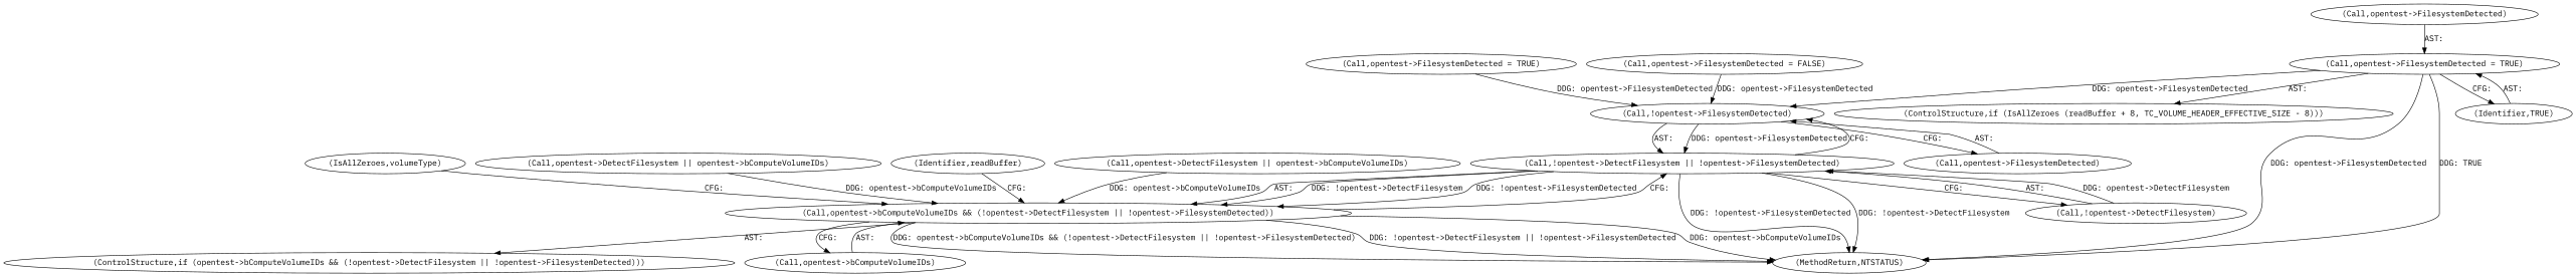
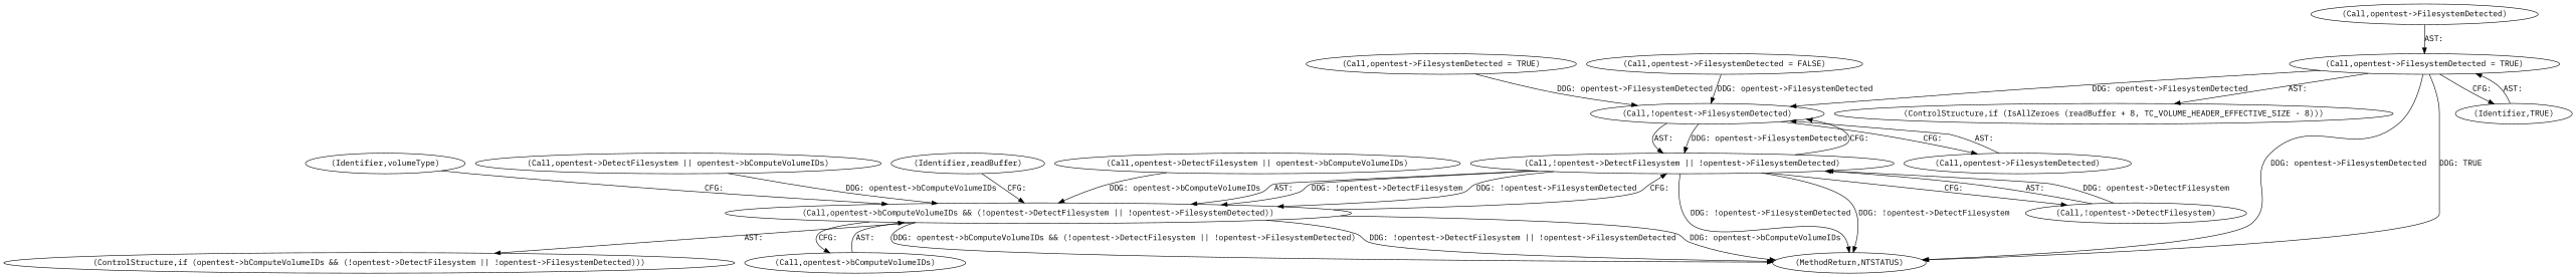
  digraph {
    fontname="IBM Plex Mono"
    node [fontname="IBM Plex Mono"]
    edge [fontname="IBM Plex Mono"]
    n1 [label="(Call,opentest->FilesystemDetected = TRUE)"]
    n2 [label="(Call,!opentest->FilesystemDetected)"]
    n3 [label="(ControlStructure,if (IsAllZeroes (readBuffer + 8, TC_VOLUME_HEADER_EFFECTIVE_SIZE - 8)))"]
    n4 [label="(MethodReturn,NTSTATUS)"]
    n5 [label="(Identifier,TRUE)"]
    n6 [label="(Call,!opentest->DetectFilesystem || !opentest->FilesystemDetected)"]
    n7 [label="(Call,opentest->FilesystemDetected)"]
    n8 [label="(Call,opentest->bComputeVolumeIDs && (!opentest->DetectFilesystem || !opentest->FilesystemDetected))"]
    n9 [label="(Call,!opentest->DetectFilesystem)"]
    n10 [label="(ControlStructure,if (opentest->bComputeVolumeIDs && (!opentest->DetectFilesystem || !opentest->FilesystemDetected)))"]
    n11 [label="(Call,opentest->bComputeVolumeIDs)"]
    n12 [label="(Call,opentest->FilesystemDetected = TRUE)"]
    n13 [label="(Call,opentest->FilesystemDetected = FALSE)"]
-   n14 [label="(IsAllZeroes,volumeType)"]
+   n14 [label="(Identifier,volumeType)"]
    n15 [label="(Call,opentest->DetectFilesystem || opentest->bComputeVolumeIDs)"]
    n16 [label="(Identifier,readBuffer)"]
    n17 [label="(Call,opentest->FilesystemDetected)"]
    n18 [label="(Call,opentest->DetectFilesystem || opentest->bComputeVolumeIDs)"]
    n1 -> n2 [label="DDG: opentest->FilesystemDetected"]
    n1 -> n3 [label="AST: "]
    n1 -> n4 [label="DDG: opentest->FilesystemDetected"]
    n1 -> n4 [label="DDG: TRUE"]
    n1 -> n5 [label="CFG: "]
    n2 -> n6 [label="AST: "]
    n2 -> n6 [label="DDG: opentest->FilesystemDetected"]
    n2 -> n7 [label="CFG: "]
    n5 -> n1 [label="AST: "]
    n6 -> n2 [label="CFG: "]
    n6 -> n4 [label="DDG: !opentest->FilesystemDetected"]
    n6 -> n4 [label="DDG: !opentest->DetectFilesystem"]
    n6 -> n8 [label="AST: "]
    n6 -> n8 [label="DDG: !opentest->DetectFilesystem"]
    n6 -> n8 [label="DDG: !opentest->FilesystemDetected"]
    n6 -> n9 [label="CFG: "]
    n7 -> n2 [label="AST: "]
    n8 -> n4 [label="DDG: opentest->bComputeVolumeIDs && (!opentest->DetectFilesystem || !opentest->FilesystemDetected)"]
    n8 -> n4 [label="DDG: !opentest->DetectFilesystem || !opentest->FilesystemDetected"]
    n8 -> n4 [label="DDG: opentest->bComputeVolumeIDs"]
    n8 -> n6 [label="CFG: "]
    n8 -> n10 [label="AST: "]
    n8 -> n11 [label="CFG: "]
    n9 -> n6 [label="AST: "]
    n9 -> n6 [label="DDG: opentest->DetectFilesystem"]
    n11 -> n8 [label="AST: "]
    n12 -> n2 [label="DDG: opentest->FilesystemDetected"]
    n13 -> n2 [label="DDG: opentest->FilesystemDetected"]
    n14 -> n8 [label="CFG: "]
    n15 -> n8 [label="DDG: opentest->bComputeVolumeIDs"]
    n16 -> n8 [label="CFG: "]
    n17 -> n1 [label="AST: "]
    n18 -> n8 [label="DDG: opentest->bComputeVolumeIDs"]
  }
